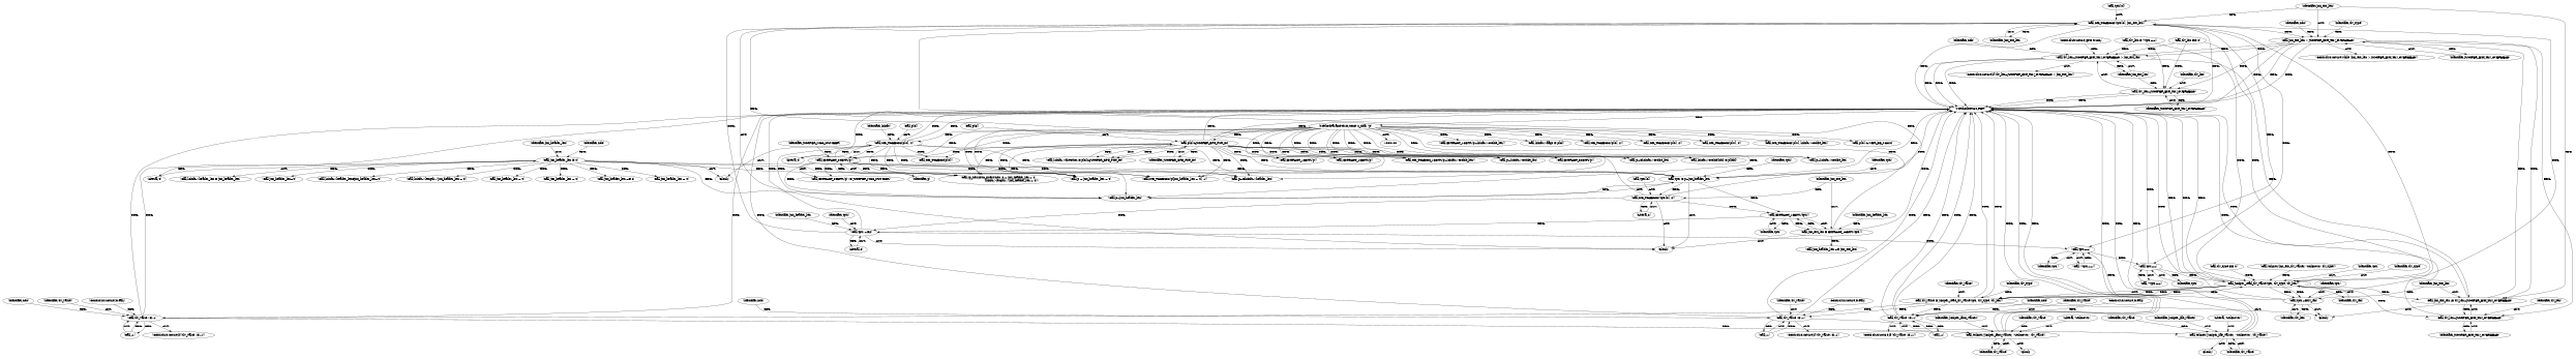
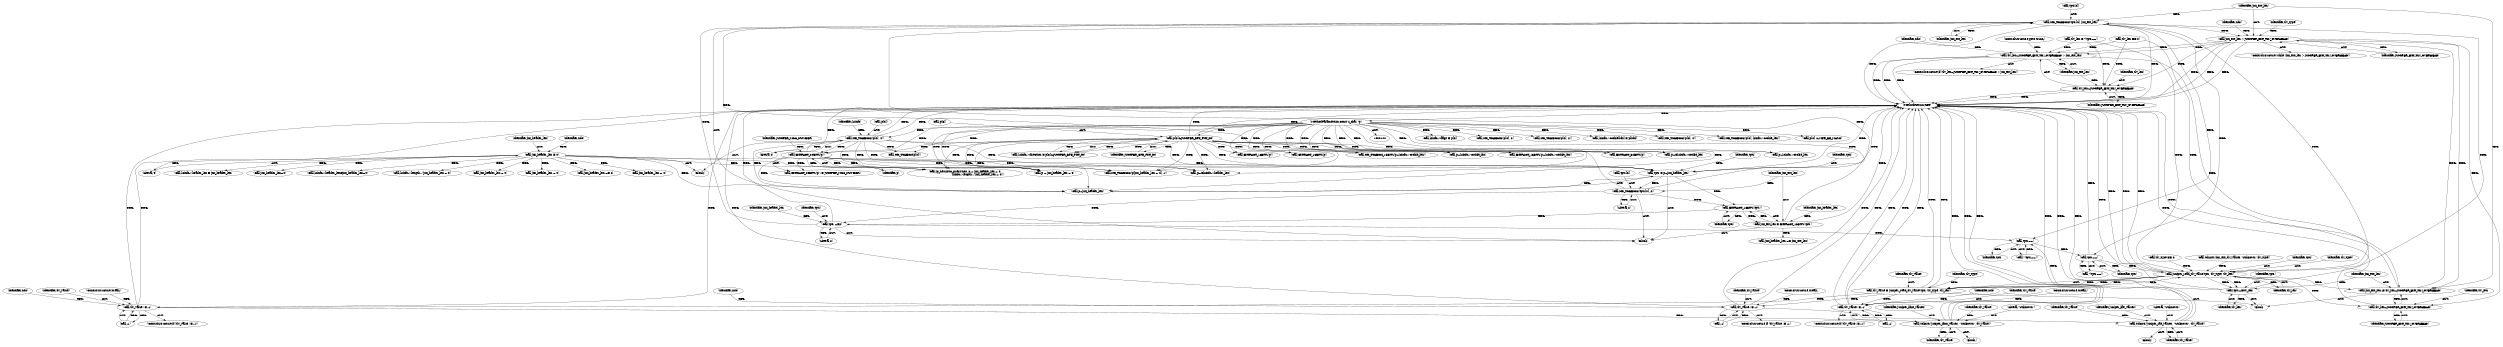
  digraph {
    n1 [label="(Call,ND_TCHECK2(tptr[0], jnx_ext_len))"]
    n2 [label="(Call,jnx_ext_len > JUNIPER_EXT_TLV_OVERHEAD)"]
    n3 [label="(Call,tptr++)"]
    n4 [label="(Call,tptr++)"]
    n5 [label="(Call,juniper_read_tlv_value(tptr, tlv_type, tlv_len))"]
    n6 [label="(Identifier,jnx_ext_len)"]
    n7 [label="(Block,)"]
    n8 [label="(MethodReturn,RET)"]
    n9 [label="(Call,tlv_len+JUNIPER_EXT_TLV_OVERHEAD > jnx_ext_len)"]
    n10 [label="(Call,jnx_ext_len -= tlv_len+JUNIPER_EXT_TLV_OVERHEAD)"]
    n11 [label="(Call,tlv_len+JUNIPER_EXT_TLV_OVERHEAD)"]
    n12 [label="(Call,tlv_len+JUNIPER_EXT_TLV_OVERHEAD)"]
    n13 [label="(ControlStructure,while (jnx_ext_len > JUNIPER_EXT_TLV_OVERHEAD))"]
    n14 [label="(Identifier,JUNIPER_EXT_TLV_OVERHEAD)"]
    n15 [label="(Identifier,tptr)"]
    n16 [label="(Call,*(tptr++))"]
    n17 [label="(Identifier,tptr)"]
    n18 [label="(Call,*(tptr++))"]
    n19 [label="(Call,tptr+=tlv_len)"]
    n20 [label="(Call,tlv_value = juniper_read_tlv_value(tptr, tlv_type, tlv_len))"]
    n21 [label="(Identifier,tlv_len)"]
    n22 [label="(Block,)"]
    n23 [label="(Identifier,tlv_len)"]
    n24 [label="(MethodParameterIn,const u_char *p)"]
    n25 [label="(Call,ND_TCHECK2(tptr[0], 2))"]
    n26 [label="(Call,tptr +=2)"]
    n27 [label="(Call,EXTRACT_16BITS(tptr))"]
    n28 [label="(Literal,2)"]
    n29 [label="(Literal,2)"]
    n30 [label="(Call,jnx_ext_len = EXTRACT_16BITS(tptr))"]
    n31 [label="(Identifier,tptr)"]
    n32 [label="(Call,tptr = p+jnx_header_len)"]
    n33 [label="(Call,p+jnx_header_len)"]
    n34 [label="(Call,p[3]&JUNIPER_BPF_PKT_IN)"]
    n35 [label="(Call,EXTRACT_24BITS(p))"]
    n36 [label="(Call,EXTRACT_16BITS(p))"]
    n37 [label="(Call,p+l2info->cookie_len)"]
    n38 [label="(Call,ND_TCHECK2(p[jnx_header_len + 4], 1))"]
    n39 [label="(Call,ip_heuristic_guess(ndo, p + jnx_header_len + 4,\n                               l2info->length - (jnx_header_len + 4)))"]
    n40 [label="(Call,p+=l2info->cookie_len)"]
    n41 [label="(Call,p+=l2info->header_len)"]
    n42 [label="(Call,p + jnx_header_len + 4)"]
    n43 [label="(Call,p+l2info->cookie_len)"]
    n44 [label="(Call,EXTRACT_16BITS(p))"]
    n45 [label="(Call,l2info->direction = p[3]&JUNIPER_BPF_PKT_IN)"]
    n46 [label="(Call,ND_TCHECK_16BITS(p+l2info->cookie_len))"]
    n47 [label="(Identifier,JUNIPER_BPF_PKT_IN)"]
    n48 [label="(Call,EXTRACT_16BITS(p+l2info->cookie_len))"]
    n49 [label="(Call,EXTRACT_32BITS(p))"]
    n50 [label="(Call,EXTRACT_24BITS(p) != JUNIPER_MGC_NUMBER)"]
    n51 [label="(Identifier,p)"]
    n52 [label="(Call,ND_TCHECK2(p[0], 4))"]
    n53 [label="(Call,l2info->flags = p[3])"]
    n54 [label="(Call,ND_TCHECK(p[0]))"]
    n55 [label="(Call,ND_TCHECK2(p[0], 2))"]
    n56 [label="(Call,ND_TCHECK2(p[0], 2))"]
    n57 [label="(Call,l2info->cookie[idx] = p[idx])"]
    n58 [label="(Call,ND_TCHECK2(p[0], 4))"]
    n59 [label="(Call,ND_TCHECK2(p[0], l2info->cookie_len))"]
    n60 [label="(Call,p[0] & MFR_BE_MASK)"]
    1000122
    n62 [label="(Block,)"]
    n63 [label="(Literal,4)"]
    n64 [label="(Call,jnx_header_len = 4)"]
    n65 [label="(Literal,4)"]
    n66 [label="(Call,l2info->header_len = jnx_header_len)"]
    n67 [label="(Call,jnx_header_len+4)"]
    n68 [label="(Call,l2info->header_len=jnx_header_len+4)"]
    n69 [label="(Call,l2info->length - (jnx_header_len + 4))"]
    n70 [label="(Call,jnx_header_len + 4)"]
    n71 [label="(Call,jnx_header_len + 4)"]
    n72 [label="(Call,jnx_header_len += 2)"]
    n73 [label="(Call,jnx_header_len + 4)"]
    n74 [label="(Call,jnx_header_len += jnx_ext_len)"]
    n75 [label="(Identifier,jnx_ext_len)"]
    n76 [label="(ControlStructure,if (tlv_len+JUNIPER_EXT_TLV_OVERHEAD > jnx_ext_len))"]
    n77 [label="(Identifier,JUNIPER_EXT_TLV_OVERHEAD)"]
    n78 [label="(Identifier,JUNIPER_EXT_TLV_OVERHEAD)"]
    n79 [label="(Call,tlv_value != -1)"]
    n80 [label="(Call,tlv_value != -1)"]
    n81 [label="(Call,tlv_value != -1)"]
    n82 [label="(Call,tok2str(juniper_ifmt_values, \"Unknown\", tlv_value))"]
    n83 [label="(ControlStructure,if (tlv_value != -1))"]
    n84 [label="(Call,-1)"]
    n85 [label="(Call,tok2str(juniper_ifle_values, \"Unknown\", tlv_value))"]
    n86 [label="(ControlStructure,if (tlv_value != -1))"]
    n87 [label="(Call,-1)"]
    n88 [label="(Call,-1)"]
    n89 [label="(ControlStructure,if (tlv_value != -1))"]
    n90 [label="(Identifier,tlv_value)"]
    n91 [label="(Block,)"]
    n92 [label="(Block,)"]
    n93 [label="(Identifier,tlv_value)"]
    n94 [label="(Identifier,tlv_value)"]
    n95 [label="(ControlStructure,goto trunc;)"]
    n96 [label="(Identifier,tptr)"]
    n97 [label="(Identifier,jnx_ext_len)"]
    n98 [label="(ControlStructure,break;)"]
    n99 [label="(Call,tlv_type == 0)"]
    n100 [label="(Identifier,tlv_len)"]
    n101 [label="(Identifier,tlv_value)"]
    n102 [label="(Identifier,tlv_value)"]
    n103 [label="(Identifier,tlv_value)"]
    n104 [label="(Identifier,l2info)"]
    n105 [label="(Call,p[0])"]
    n106 [label="(Identifier,tlv_len)"]
    n107 [label="(Call,tok2str(jnx_ext_tlv_values,\"Unknown\",tlv_type))"]
    n108 [label="(Identifier,ndo)"]
    n109 [label="(Identifier,tptr)"]
    n110 [label="(Identifier,jnx_header_len)"]
    n111 [label="(Call,tptr[0])"]
    n112 [label="(Identifier,jnx_ext_len)"]
    n113 [label="(Identifier,tptr)"]
    n114 [label="(Identifier,jnx_ext_len)"]
    n115 [label="(Identifier,tptr)"]
    n116 [label="(Identifier,jnx_header_len)"]
    n117 [label="(Literal,\"Unknown\")"]
    n118 [label="(Identifier,ndo)"]
    n119 [label="(Identifier,ndo)"]
    n120 [label="(Identifier,juniper_ifle_values)"]
    n121 [label="(Identifier,tlv_value)"]
    n122 [label="(Identifier,ndo)"]
    n123 [label="(Identifier,tptr)"]
    n124 [label="(Identifier,tlv_type)"]
    n125 [label="(Call,p[3])"]
    n126 [label="(Identifier,ndo)"]
    n127 [label="(Identifier,tlv_type)"]
    n128 [label="(Identifier,JUNIPER_MGC_NUMBER)"]
    n129 [label="(Identifier,tlv_type)"]
    n130 [label="(Literal,\"Unknown\")"]
    n131 [label="(Identifier,tlv_value)"]
    n132 [label="(Call,tlv_len = *(tptr++))"]
    n133 [label="(Identifier,jnx_header_len)"]
    n134 [label="(ControlStructure,break;)"]
    n135 [label="(Identifier,juniper_ifmt_values)"]
    n136 [label="(Call,tlv_len == 0)"]
    n137 [label="(Identifier,ndo)"]
    n138 [label="(ControlStructure,break;)"]
    n139 [label="(Call,tptr[0])"]
    n1 -> n2 [label="DDG: "]
    n1 -> n3 [label="DDG: "]
    n1 -> n4 [label="DDG: "]
    n1 -> n5 [label="DDG: "]
    n1 -> n6 [label="CFG: "]
    n1 -> n7 [label="AST: "]
    n1 -> n8 [label="DDG: "]
    n1 -> n8 [label="DDG: "]
    n2 -> n8 [label="DDG: "]
    n2 -> n8 [label="DDG: "]
    n2 -> n8 [label="DDG: "]
    n2 -> n9 [label="DDG: "]
    n2 -> n9 [label="DDG: "]
    n2 -> n10 [label="DDG: "]
    n2 -> n11 [label="DDG: "]
    n2 -> n12 [label="DDG: "]
    n2 -> n13 [label="AST: "]
    n2 -> n14 [label="CFG: "]
    n3 -> n4 [label="DDG: "]
    n3 -> n15 [label="CFG: "]
    n3 -> n16 [label="AST: "]
    n4 -> n5 [label="DDG: "]
    n4 -> n8 [label="DDG: "]
    n4 -> n17 [label="CFG: "]
    n4 -> n18 [label="AST: "]
    n5 -> n8 [label="DDG: "]
    n5 -> n8 [label="DDG: "]
    n5 -> n8 [label="DDG: "]
    n5 -> n10 [label="DDG: "]
    n5 -> n12 [label="DDG: "]
    n5 -> n19 [label="DDG: "]
    n5 -> n19 [label="DDG: "]
    n5 -> n20 [label="AST: "]
    n5 -> n20 [label="DDG: "]
    n5 -> n20 [label="DDG: "]
    n5 -> n20 [label="DDG: "]
    n5 -> n21 [label="CFG: "]
    n6 -> n1 [label="AST: "]
    n8 -> n24 [label="DDG: "]
    n9 -> n8 [label="DDG: "]
    n9 -> n8 [label="DDG: "]
    n9 -> n8 [label="DDG: "]
    n9 -> n10 [label="DDG: "]
    n9 -> n75 [label="CFG: "]
    n9 -> n76 [label="AST: "]
    n10 -> n2 [label="DDG: "]
    n10 -> n8 [label="DDG: "]
    n10 -> n12 [label="CFG: "]
    n10 -> n22 [label="AST: "]
    n11 -> n8 [label="DDG: "]
    n11 -> n8 [label="DDG: "]
    n11 -> n9 [label="AST: "]
    n11 -> n77 [label="CFG: "]
    n12 -> n8 [label="DDG: "]
    n12 -> n10 [label="AST: "]
    n12 -> n78 [label="CFG: "]
    n14 -> n2 [label="AST: "]
    n15 -> n3 [label="AST: "]
    n16 -> n3 [label="CFG: "]
    n17 -> n4 [label="AST: "]
    n18 -> n4 [label="CFG: "]
    n19 -> n1 [label="DDG: "]
    n19 -> n3 [label="DDG: "]
    n19 -> n8 [label="DDG: "]
    n19 -> n22 [label="AST: "]
    n19 -> n23 [label="CFG: "]
    n20 -> n5 [label="CFG: "]
    n20 -> n8 [label="DDG: "]
    n20 -> n8 [label="DDG: "]
    n20 -> n22 [label="AST: "]
    n20 -> n79 [label="DDG: "]
    n20 -> n80 [label="DDG: "]
    n20 -> n81 [label="DDG: "]
    n21 -> n5 [label="AST: "]
    n23 -> n19 [label="AST: "]
    n24 -> n32 [label="DDG: "]
    n24 -> n33 [label="DDG: "]
    n24 -> n34 [label="DDG: "]
    n24 -> n35 [label="DDG: "]
    n24 -> n36 [label="DDG: "]
    n24 -> n37 [label="DDG: "]
    n24 -> n38 [label="DDG: "]
    n24 -> n39 [label="DDG: "]
    n24 -> n40 [label="DDG: "]
    n24 -> n41 [label="DDG: "]
    n24 -> n42 [label="DDG: "]
    n24 -> n43 [label="DDG: "]
    n24 -> n44 [label="DDG: "]
    n24 -> n46 [label="DDG: "]
    n24 -> n48 [label="DDG: "]
    n24 -> n49 [label="DDG: "]
    n24 -> n52 [label="DDG: "]
    n24 -> n53 [label="DDG: "]
    n24 -> n54 [label="DDG: "]
    n24 -> n55 [label="DDG: "]
    n24 -> n56 [label="DDG: "]
    n24 -> n57 [label="DDG: "]
    n24 -> n58 [label="DDG: "]
    n24 -> n59 [label="DDG: "]
    n24 -> n60 [label="DDG: "]
    n24 -> 1000122 [label="AST: "]
    n25 -> n1 [label="DDG: "]
    n25 -> n7 [label="AST: "]
    n25 -> n8 [label="DDG: "]
    n25 -> n26 [label="DDG: "]
    n25 -> n27 [label="DDG: "]
    n25 -> n28 [label="CFG: "]
    n26 -> n1 [label="DDG: "]
    n26 -> n3 [label="DDG: "]
    n26 -> n7 [label="AST: "]
    n26 -> n8 [label="DDG: "]
    n26 -> n29 [label="CFG: "]
    n27 -> n26 [label="DDG: "]
    n27 -> n30 [label="AST: "]
    n27 -> n30 [label="DDG: "]
    n27 -> n31 [label="CFG: "]
    n28 -> n25 [label="AST: "]
    n29 -> n26 [label="AST: "]
    n30 -> n1 [label="DDG: "]
    n30 -> n7 [label="AST: "]
    n30 -> n8 [label="DDG: "]
    n30 -> n27 [label="CFG: "]
    n30 -> n74 [label="DDG: "]
    n31 -> n27 [label="AST: "]
    n32 -> n7 [label="AST: "]
    n32 -> n8 [label="DDG: "]
    n32 -> n25 [label="DDG: "]
    n32 -> n27 [label="DDG: "]
    n32 -> n33 [label="CFG: "]
    n33 -> n32 [label="AST: "]
    n34 -> n8 [label="DDG: "]
    n34 -> n8 [label="DDG: "]
    n34 -> n32 [label="DDG: "]
    n34 -> n33 [label="DDG: "]
    n34 -> n35 [label="DDG: "]
    n34 -> n36 [label="DDG: "]
    n34 -> n37 [label="DDG: "]
    n34 -> n38 [label="DDG: "]
    n34 -> n39 [label="DDG: "]
    n34 -> n40 [label="DDG: "]
    n34 -> n41 [label="DDG: "]
    n34 -> n42 [label="DDG: "]
    n34 -> n43 [label="DDG: "]
    n34 -> n44 [label="DDG: "]
    n34 -> n45 [label="AST: "]
    n34 -> n45 [label="DDG: "]
    n34 -> n45 [label="DDG: "]
    n34 -> n46 [label="DDG: "]
    n34 -> n47 [label="CFG: "]
-   n34 -> n57 [label="DDG: "]
+   n34 -> n48 [label="DDG: "]
    n34 -> n49 [label="DDG: "]
    n35 -> n8 [label="DDG: "]
    n35 -> n32 [label="DDG: "]
    n35 -> n33 [label="DDG: "]
    n35 -> n38 [label="DDG: "]
    n35 -> n39 [label="DDG: "]
    n35 -> n41 [label="DDG: "]
    n35 -> n42 [label="DDG: "]
    n35 -> n50 [label="AST: "]
    n35 -> n50 [label="DDG: "]
    n35 -> n51 [label="CFG: "]
    n45 -> n34 [label="CFG: "]
    n47 -> n34 [label="AST: "]
    n51 -> n35 [label="AST: "]
    n52 -> n8 [label="DDG: "]
    n52 -> n8 [label="DDG: "]
    n52 -> n32 [label="DDG: "]
    n52 -> n33 [label="DDG: "]
    n52 -> n35 [label="DDG: "]
    n52 -> n38 [label="DDG: "]
    n52 -> n39 [label="DDG: "]
    n52 -> n41 [label="DDG: "]
    n52 -> n42 [label="DDG: "]
    n52 -> n54 [label="DDG: "]
    n52 -> n62 [label="AST: "]
    n52 -> n63 [label="CFG: "]
    n63 -> n52 [label="AST: "]
    n64 -> n32 [label="DDG: "]
    n64 -> n33 [label="DDG: "]
    n64 -> n39 [label="DDG: "]
    n64 -> n42 [label="DDG: "]
    n64 -> n62 [label="AST: "]
    n64 -> n65 [label="CFG: "]
    n64 -> n66 [label="DDG: "]
    n64 -> n67 [label="DDG: "]
    n64 -> n68 [label="DDG: "]
    n64 -> n69 [label="DDG: "]
    n64 -> n70 [label="DDG: "]
    n64 -> n71 [label="DDG: "]
    n64 -> n72 [label="DDG: "]
    n64 -> n73 [label="DDG: "]
    n65 -> n64 [label="AST: "]
    n75 -> n9 [label="AST: "]
    n75 -> n11 [label="CFG: "]
    n77 -> n11 [label="AST: "]
    n78 -> n12 [label="AST: "]
    n79 -> n8 [label="DDG: "]
    n79 -> n8 [label="DDG: "]
    n79 -> n8 [label="DDG: "]
    n79 -> n82 [label="DDG: "]
    n79 -> n83 [label="AST: "]
    n79 -> n84 [label="CFG: "]
    n80 -> n8 [label="DDG: "]
    n80 -> n8 [label="DDG: "]
    n80 -> n8 [label="DDG: "]
    n80 -> n85 [label="DDG: "]
    n80 -> n86 [label="AST: "]
    n80 -> n87 [label="CFG: "]
    n81 -> n8 [label="DDG: "]
    n81 -> n8 [label="DDG: "]
    n81 -> n8 [label="DDG: "]
    n81 -> n88 [label="CFG: "]
    n81 -> n89 [label="AST: "]
    n82 -> n8 [label="DDG: "]
    n82 -> n8 [label="DDG: "]
    n82 -> n8 [label="DDG: "]
    n82 -> n90 [label="CFG: "]
    n82 -> n91 [label="AST: "]
    n84 -> n79 [label="AST: "]
    n84 -> n79 [label="DDG: "]
    n85 -> n8 [label="DDG: "]
    n85 -> n8 [label="DDG: "]
    n85 -> n8 [label="DDG: "]
    n85 -> n92 [label="AST: "]
    n85 -> n93 [label="CFG: "]
    n87 -> n80 [label="AST: "]
    n87 -> n80 [label="DDG: "]
    n88 -> n81 [label="AST: "]
    n88 -> n81 [label="DDG: "]
    n90 -> n82 [label="AST: "]
    n93 -> n85 [label="AST: "]
    n94 -> n80 [label="AST: "]
    n95 -> n9 [label="CFG: "]
    n96 -> n32 [label="CFG: "]
    n97 -> n10 [label="AST: "]
    n97 -> n19 [label="CFG: "]
    n98 -> n80 [label="CFG: "]
    n99 -> n5 [label="DDG: "]
    n100 -> n11 [label="AST: "]
    n101 -> n20 [label="AST: "]
    n102 -> n82 [label="CFG: "]
    n103 -> n85 [label="CFG: "]
    n104 -> n52 [label="CFG: "]
    n105 -> n52 [label="AST: "]
    n106 -> n12 [label="AST: "]
    n107 -> n5 [label="DDG: "]
    n108 -> n64 [label="CFG: "]
    n109 -> n19 [label="AST: "]
    n110 -> n30 [label="CFG: "]
    n111 -> n1 [label="AST: "]
    n112 -> n1 [label="CFG: "]
    n112 -> n2 [label="AST: "]
    n112 -> n10 [label="CFG: "]
    n113 -> n32 [label="AST: "]
    n114 -> n25 [label="CFG: "]
    n114 -> n30 [label="AST: "]
    n115 -> n5 [label="AST: "]
    n116 -> n26 [label="CFG: "]
    n117 -> n82 [label="AST: "]
    n118 -> n79 [label="CFG: "]
    n119 -> n81 [label="CFG: "]
    n120 -> n85 [label="AST: "]
    n121 -> n81 [label="AST: "]
    n122 -> n9 [label="CFG: "]
    n123 -> n26 [label="AST: "]
    n124 -> n2 [label="CFG: "]
    n125 -> n34 [label="AST: "]
    n126 -> n80 [label="CFG: "]
    n127 -> n20 [label="CFG: "]
    n128 -> n35 [label="CFG: "]
    n129 -> n5 [label="AST: "]
    n130 -> n85 [label="AST: "]
    n131 -> n79 [label="AST: "]
    n132 -> n5 [label="DDG: "]
    n132 -> n9 [label="DDG: "]
    n132 -> n11 [label="DDG: "]
    n133 -> n64 [label="AST: "]
    n134 -> n81 [label="CFG: "]
    n135 -> n82 [label="AST: "]
    n136 -> n5 [label="DDG: "]
    n136 -> n9 [label="DDG: "]
    n136 -> n11 [label="DDG: "]
    n137 -> n2 [label="CFG: "]
    n138 -> n79 [label="CFG: "]
    n139 -> n25 [label="AST: "]
  }
